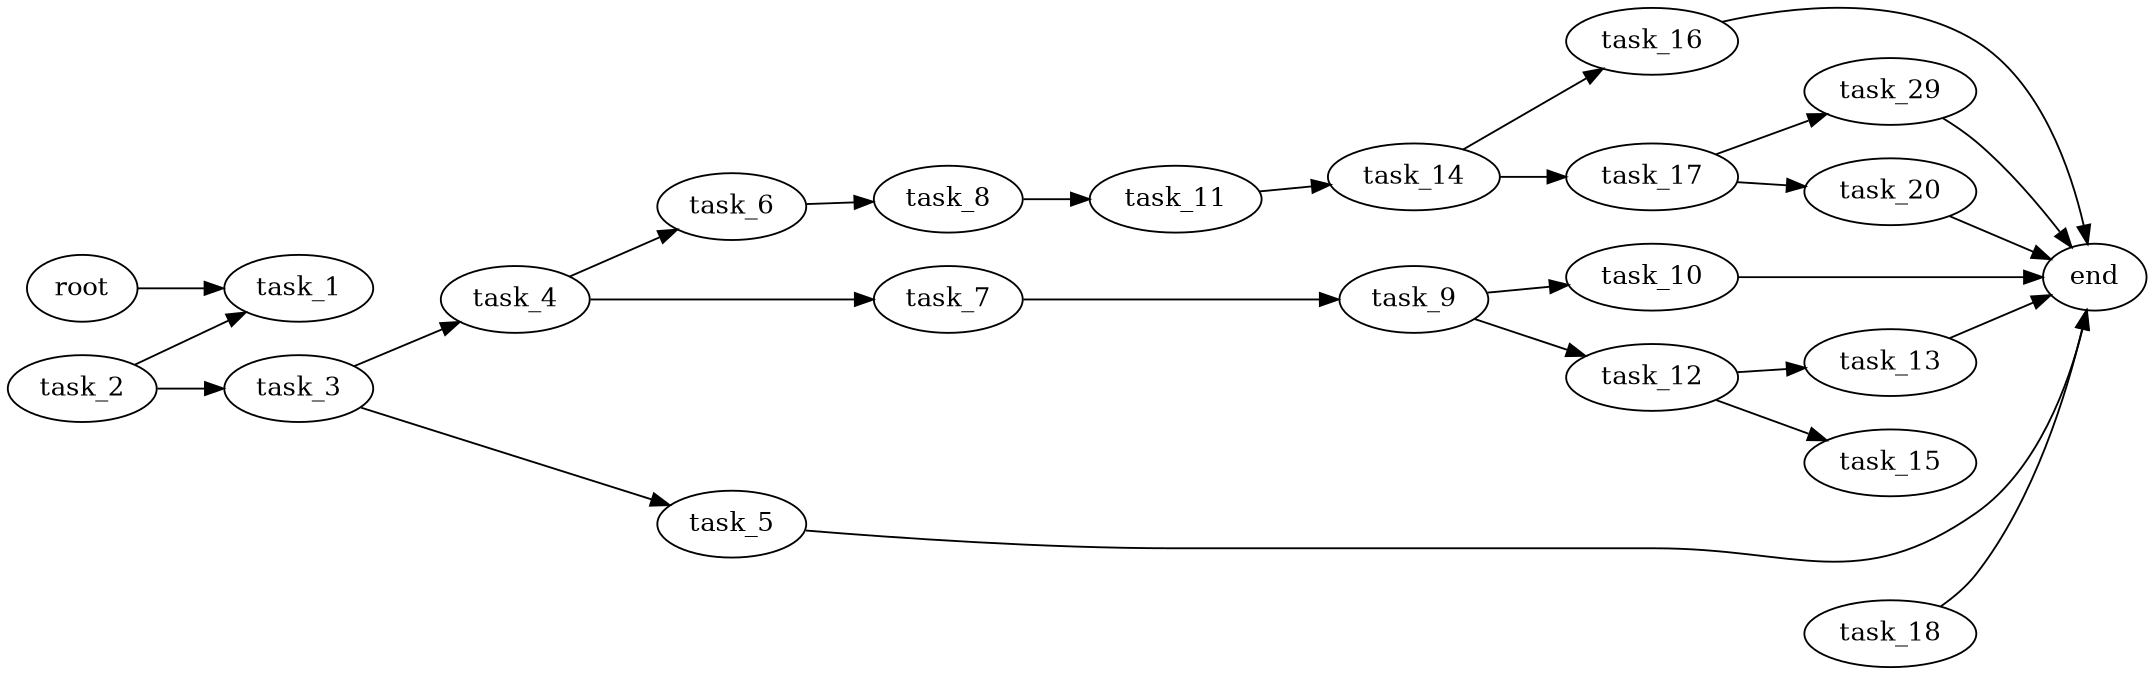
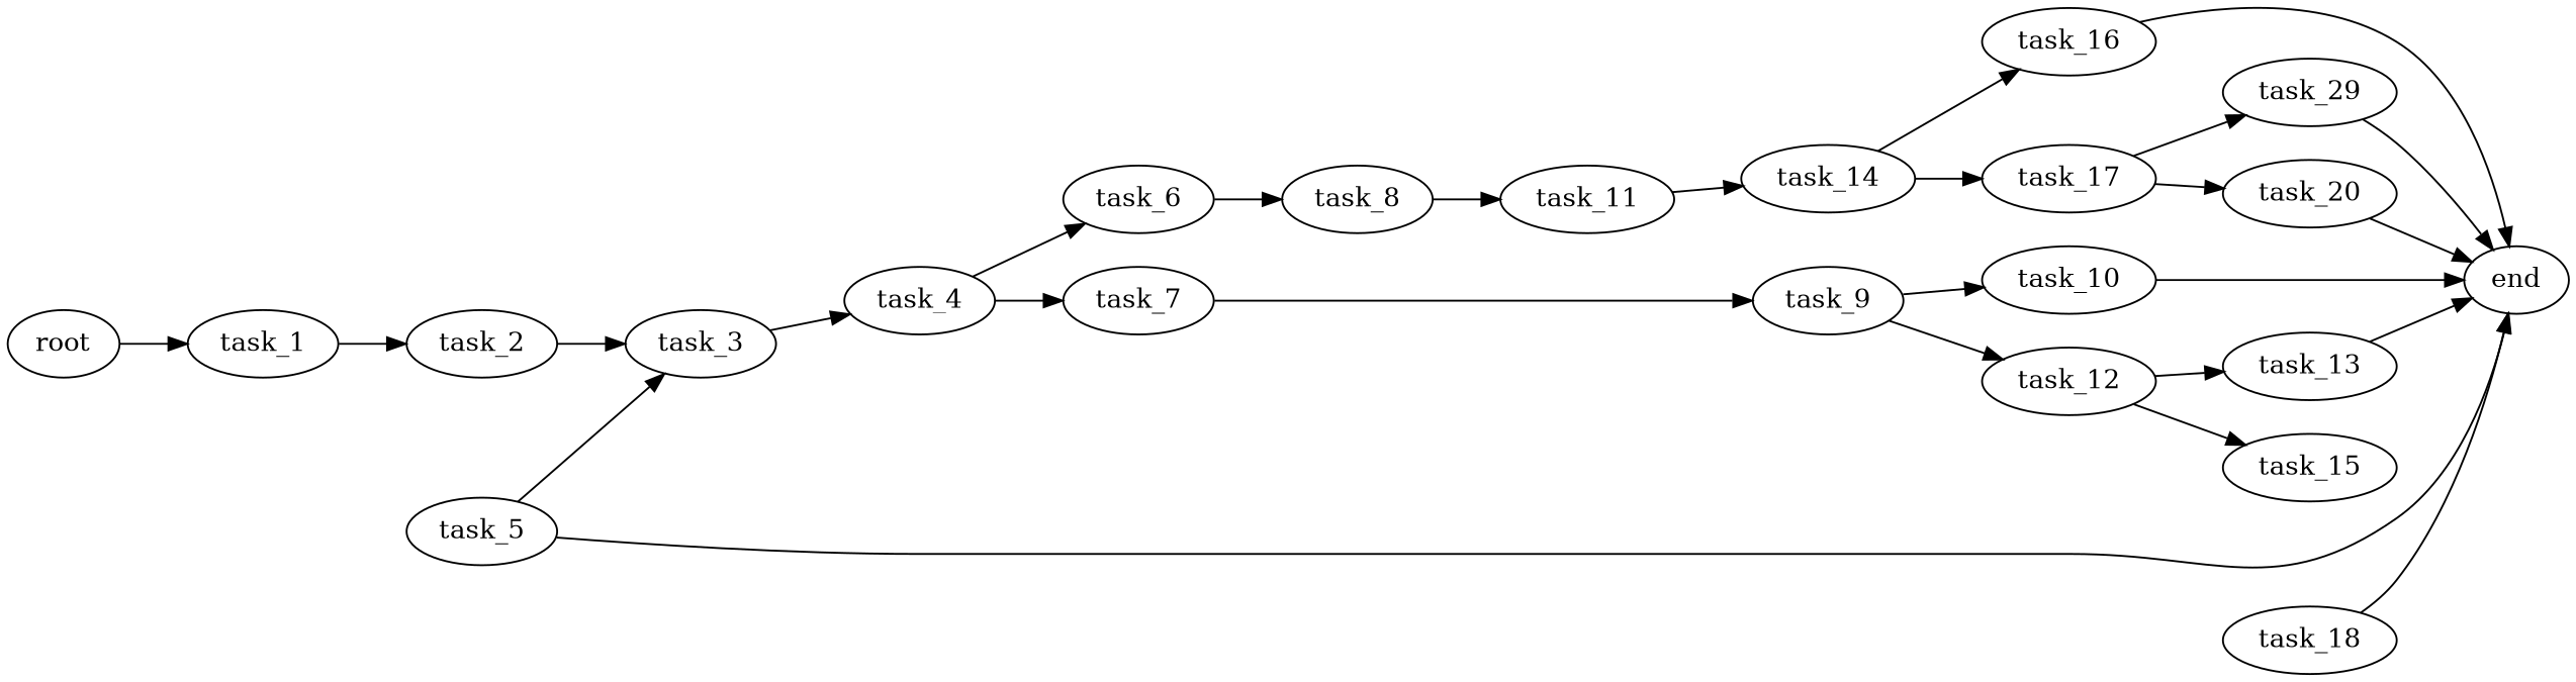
  digraph {
    rankdir=LR
    root
    task_1
    task_2
    task_3
    task_4
    task_5
    task_6
    task_7
    end
    task_8
    task_9
    task_11
    task_10
    task_12
    task_14
    task_13
    task_15
    task_16
    task_17
    n20 [label=task_29]
    task_20
    task_18
    root -> task_1
-   task_2 -> task_1
+   task_1 -> task_2
    task_2 -> task_3
    task_3 -> task_4
-   task_3 -> task_5
+   task_5 -> task_3
    task_4 -> task_6
    task_4 -> task_7
    task_5 -> end
    task_6 -> task_8
    task_7 -> task_9
    task_8 -> task_11
    task_9 -> task_10
    task_9 -> task_12
    task_11 -> task_14
    task_10 -> end
    task_12 -> task_13
    task_12 -> task_15
    task_14 -> task_16
    task_14 -> task_17
    task_13 -> end
    task_16 -> end
    task_17 -> n20
    task_17 -> task_20
    n20 -> end
    task_20 -> end
    task_18 -> end
  }
